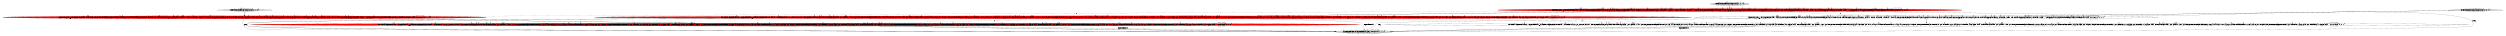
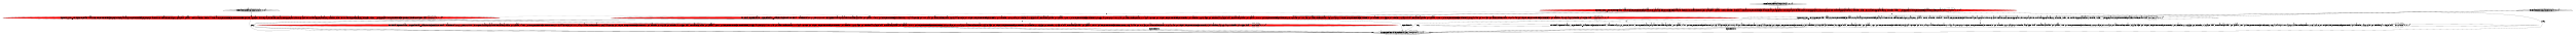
  digraph {
    node [fillcolor=red shape=ellipse style=filled]
    edge [style=bold]
    n1 [label="List<Result<TopNResultValue>> expectedResults = Collections.singletonList(new Result<>(DateTimes.of(\"2011-01-12T00:00:00.000Z\"),new TopNResultValue(Arrays.asList(ImmutableMap.builder().put(\"qf_alias\",\"14000.0\").put(QueryRunnerTestHelper.INDEX_METRIC,217725.41940800005D).put(\"rows\",279L).put(\"addRowsIndexConstant\",218005.41940800005D).put(\"uniques\",QueryRunnerTestHelper.UNIQUES_1).put(\"maxIndex\",1870.061029D).put(\"minIndex\",91.270553D).build(),ImmutableMap.builder().put(\"qf_alias\",\"16000.0\").put(QueryRunnerTestHelper.INDEX_METRIC,210865.67977600006D).put(\"rows\",279L).put(\"addRowsIndexConstant\",211145.67977600006D).put(\"uniques\",QueryRunnerTestHelper.UNIQUES_1).put(\"maxIndex\",1862.737933D).put(\"minIndex\",99.284525D).build(),ImmutableMap.builder().put(\"qf_alias\",\"10000.0\").put(QueryRunnerTestHelper.INDEX_METRIC,12270.807093D).put(\"rows\",93L).put(\"addRowsIndexConstant\",12364.807093D).put(\"uniques\",QueryRunnerTestHelper.UNIQUES_1).put(\"maxIndex\",277.273533D).put(\"minIndex\",71.315931D).build(),ImmutableMap.builder().put(\"qf_alias\",\"12000.0\").put(QueryRunnerTestHelper.INDEX_METRIC,12086.472791D).put(\"rows\",93L).put(\"addRowsIndexConstant\",12180.472791D).put(\"uniques\",QueryRunnerTestHelper.UNIQUES_1).put(\"maxIndex\",193.787574D).put(\"minIndex\",84.710523D).build()))))@@@4@@@['0', '1', '0']"]
    n2 [fillcolor=lightgray label="assertExpectedResults(expectedResults,query)@@@5@@@['1', '1', '1']"]
    n3 [fillcolor=white label="TopNQuery query = new TopNQueryBuilder().dataSource(QueryRunnerTestHelper.dataSource).granularity(QueryRunnerTestHelper.allGran).dimension(new DefaultDimensionSpec(\"qualityLong\",\"ql_alias\")).metric(\"maxIndex\").threshold(4).intervals(QueryRunnerTestHelper.fullOnIntervalSpec).aggregators(Lists.newArrayList(Iterables.concat(commonAggregators,Lists.newArrayList(new DoubleMaxAggregatorFactory(\"maxIndex\",\"index\"),new DoubleMinAggregatorFactory(\"minIndex\",\"index\"))))).postAggregators(QueryRunnerTestHelper.addRowsIndexConstant).build()@@@3@@@['0', '0', '1']"]
    n4 [fillcolor=white label="List<Result<TopNResultValue>> expectedResults = Collections.singletonList(new Result<>(DateTimes.of(\"2011-01-12T00:00:00.000Z\"),new TopNResultValue(Arrays.asList(ImmutableMap.builder().put(\"ql_alias\",\"1400\").put(QueryRunnerTestHelper.indexMetric,217725.41940800005D).put(\"rows\",279L).put(\"addRowsIndexConstant\",218005.41940800005D).put(\"uniques\",QueryRunnerTestHelper.UNIQUES_1).put(\"maxIndex\",1870.061029D).put(\"minIndex\",91.270553D).build(),ImmutableMap.builder().put(\"ql_alias\",\"1600\").put(QueryRunnerTestHelper.indexMetric,210865.67977600006D).put(\"rows\",279L).put(\"addRowsIndexConstant\",211145.67977600006D).put(\"uniques\",QueryRunnerTestHelper.UNIQUES_1).put(\"maxIndex\",1862.737933D).put(\"minIndex\",99.284525D).build(),ImmutableMap.builder().put(\"ql_alias\",\"1000\").put(QueryRunnerTestHelper.indexMetric,12270.807093D).put(\"rows\",93L).put(\"addRowsIndexConstant\",12364.807093D).put(\"uniques\",QueryRunnerTestHelper.UNIQUES_1).put(\"maxIndex\",277.273533D).put(\"minIndex\",71.315931D).build(),ImmutableMap.builder().put(\"ql_alias\",\"1200\").put(QueryRunnerTestHelper.indexMetric,12086.472791D).put(\"rows\",93L).put(\"addRowsIndexConstant\",12180.472791D).put(\"uniques\",QueryRunnerTestHelper.UNIQUES_1).put(\"maxIndex\",193.787574D).put(\"minIndex\",84.710523D).build()))))@@@4@@@['0', '0', '1']"]
    n5 [fillcolor=lightgray label="testFullOnTopNFloatColumnAsString['0', '1', '0']" shape=diamond]
    n6 [label="TopNQuery query = new TopNQueryBuilder().dataSource(QueryRunnerTestHelper.DATA_SOURCE).granularity(QueryRunnerTestHelper.ALL_GRAN).dimension(new DefaultDimensionSpec(\"qualityFloat\",\"qf_alias\")).metric(\"maxIndex\").threshold(4).intervals(QueryRunnerTestHelper.FULL_ON_INTERVAL_SPEC).aggregators(Lists.newArrayList(Iterables.concat(commonAggregators,Lists.newArrayList(new DoubleMaxAggregatorFactory(\"maxIndex\",\"index\"),new DoubleMinAggregatorFactory(\"minIndex\",\"index\"))))).postAggregators(QueryRunnerTestHelper.ADD_ROWS_INDEX_CONSTANT).build()@@@3@@@['0', '1', '0']"]
    n7 [label="List<Result<TopNResultValue>> expectedResults = Collections.singletonList(new Result<>(DateTimes.of(\"2011-01-12T00:00:00.000Z\"),new TopNResultValue(Arrays.asList(ImmutableMap.builder().put(\"qf_alias\",\"14000.0\").put(QueryRunnerTestHelper.indexMetric,217725.41940800005D).put(\"rows\",279L).put(\"addRowsIndexConstant\",218005.41940800005D).put(\"uniques\",QueryRunnerTestHelper.UNIQUES_1).put(\"maxIndex\",1870.061029D).put(\"minIndex\",91.270553D).build(),ImmutableMap.builder().put(\"qf_alias\",\"16000.0\").put(QueryRunnerTestHelper.indexMetric,210865.67977600006D).put(\"rows\",279L).put(\"addRowsIndexConstant\",211145.67977600006D).put(\"uniques\",QueryRunnerTestHelper.UNIQUES_1).put(\"maxIndex\",1862.737933D).put(\"minIndex\",99.284525D).build(),ImmutableMap.builder().put(\"qf_alias\",\"10000.0\").put(QueryRunnerTestHelper.indexMetric,12270.807093D).put(\"rows\",93L).put(\"addRowsIndexConstant\",12364.807093D).put(\"uniques\",QueryRunnerTestHelper.UNIQUES_1).put(\"maxIndex\",277.273533D).put(\"minIndex\",71.315931D).build(),ImmutableMap.builder().put(\"qf_alias\",\"12000.0\").put(QueryRunnerTestHelper.indexMetric,12086.472791D).put(\"rows\",93L).put(\"addRowsIndexConstant\",12180.472791D).put(\"uniques\",QueryRunnerTestHelper.UNIQUES_1).put(\"maxIndex\",193.787574D).put(\"minIndex\",84.710523D).build()))))@@@4@@@['1', '0', '0']"]
-   n8 [fillcolor=lightgray label="testFullOnTopNFloatColumnAsString['1', '0', '0']"]
+   n8 [fillcolor=lightgray label="testFullOnTopNFloatColumnAsString['1', '0', '0']" shape=diamond]
    n9 [label="TopNQuery query = new TopNQueryBuilder().dataSource(QueryRunnerTestHelper.dataSource).granularity(QueryRunnerTestHelper.allGran).dimension(new DefaultDimensionSpec(\"qualityFloat\",\"qf_alias\")).metric(\"maxIndex\").threshold(4).intervals(QueryRunnerTestHelper.fullOnIntervalSpec).aggregators(Lists.newArrayList(Iterables.concat(commonAggregators,Lists.newArrayList(new DoubleMaxAggregatorFactory(\"maxIndex\",\"index\"),new DoubleMinAggregatorFactory(\"minIndex\",\"index\"))))).postAggregators(QueryRunnerTestHelper.addRowsIndexConstant).build()@@@3@@@['1', '0', '0']"]
    n10 [fillcolor=lightgray label="testFullOnTopNLongColumnAsString['0', '0', '1']" shape=diamond]
    n1 -> n2 [label=expectedResults style=solid]
    n1 -> n2
    n3 -> n2 [label=query style=solid]
    n3 -> n4
    n4 -> n2 [label=expectedResults style=solid]
    n4 -> n2
    n5 -> n6
    n6 -> n1
    n6 -> n2 [label=query style=solid]
    n7 -> n1 [label=0 style=dashed]
    n7 -> n2 [label=expectedResults style=solid]
    n7 -> n2
    n7 -> n4 [label=0 style=dashed]
    n8 -> n9
    n9 -> n2 [label=query style=solid]
    n9 -> n3 [label=0 style=dashed]
    n9 -> n6 [label=0 style=dashed]
    n9 -> n7
    n10 -> n3
  }
